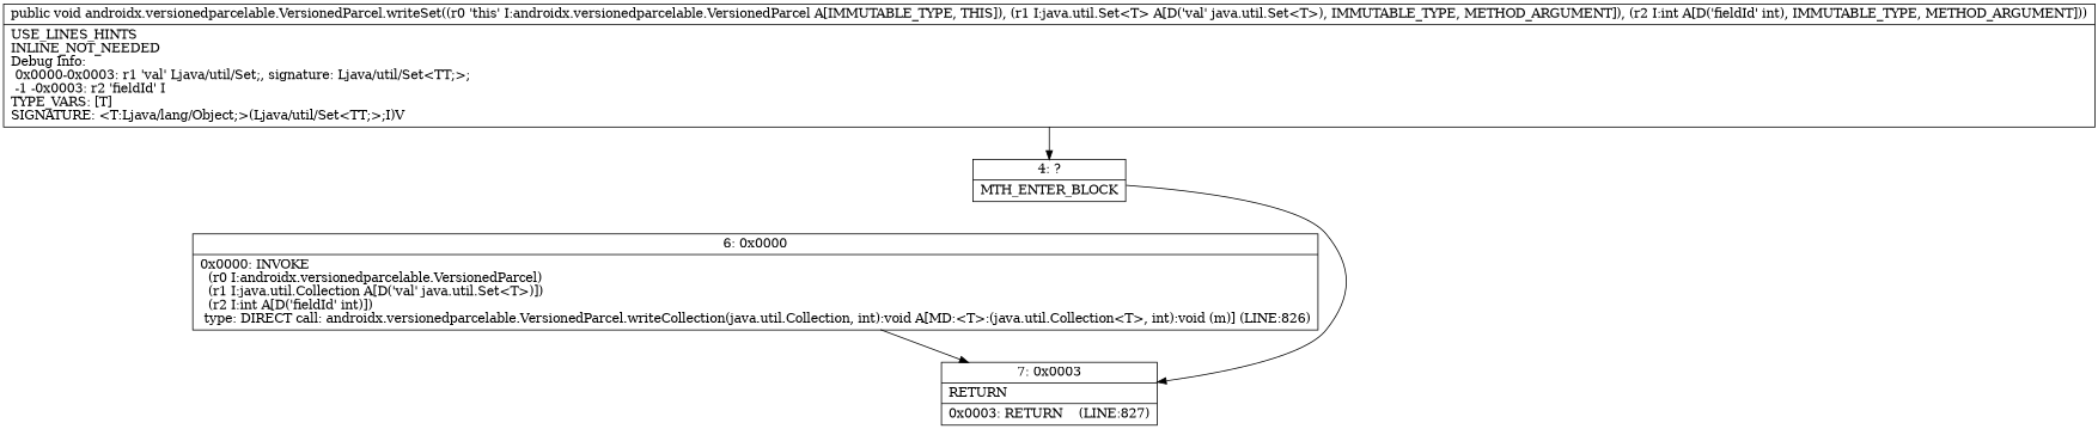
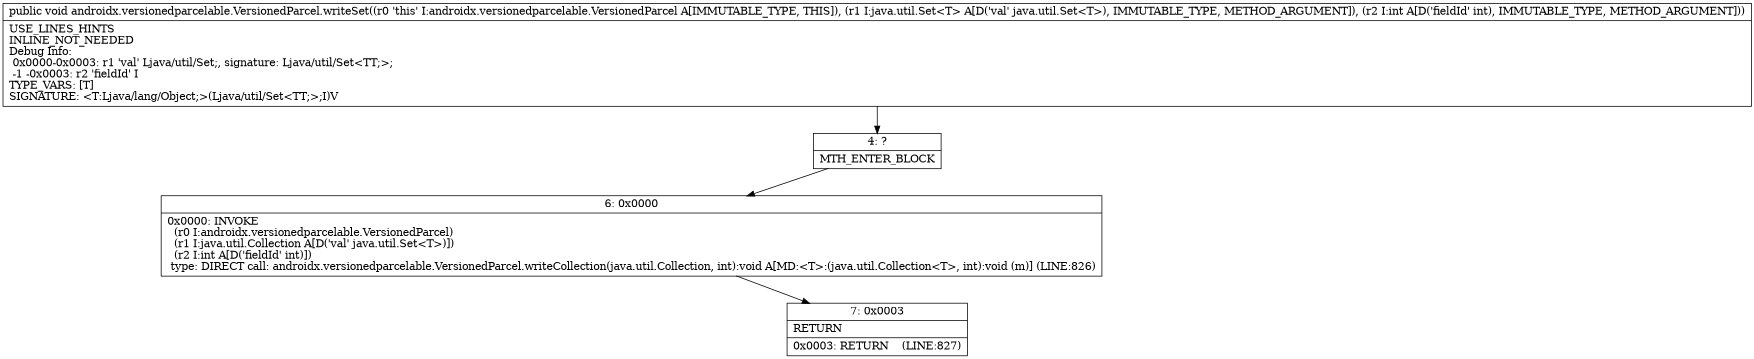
  digraph {
    node [shape=record]
    n1 [label="{4\:\ ?|MTH_ENTER_BLOCK\l}"]
    n2 [label="{6\:\ 0x0000|0x0000: INVOKE  \l  (r0 I:androidx.versionedparcelable.VersionedParcel)\l  (r1 I:java.util.Collection A[D('val' java.util.Set\<T\>)])\l  (r2 I:int A[D('fieldId' int)])\l type: DIRECT call: androidx.versionedparcelable.VersionedParcel.writeCollection(java.util.Collection, int):void A[MD:\<T\>:(java.util.Collection\<T\>, int):void (m)] (LINE:826)\l}"]
    n3 [label="{7\:\ 0x0003|RETURN\l|0x0003: RETURN    (LINE:827)\l}"]
    n4 [label="{public void androidx.versionedparcelable.VersionedParcel.writeSet((r0 'this' I:androidx.versionedparcelable.VersionedParcel A[IMMUTABLE_TYPE, THIS]), (r1 I:java.util.Set\<T\> A[D('val' java.util.Set\<T\>), IMMUTABLE_TYPE, METHOD_ARGUMENT]), (r2 I:int A[D('fieldId' int), IMMUTABLE_TYPE, METHOD_ARGUMENT]))  | USE_LINES_HINTS\lINLINE_NOT_NEEDED\lDebug Info:\l  0x0000\-0x0003: r1 'val' Ljava\/util\/Set;, signature: Ljava\/util\/Set\<TT;\>;\l  \-1 \-0x0003: r2 'fieldId' I\lTYPE_VARS: [T]\lSIGNATURE: \<T:Ljava\/lang\/Object;\>(Ljava\/util\/Set\<TT;\>;I)V\l}"]
-   n1 -> n3
+   n1 -> n2
    n2 -> n3
    n4 -> n1
  }
